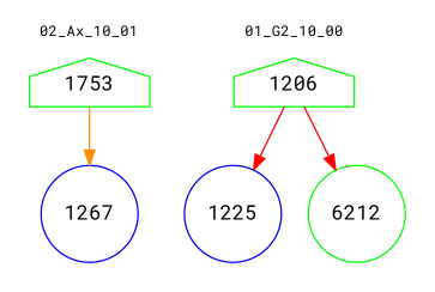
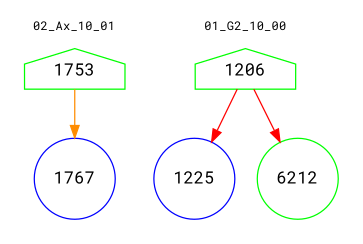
  digraph {
    fontname="Roboto Mono"
    node [color=green fontname="Roboto Mono" shape=circle]
    edge [color=red fontname="Roboto Mono"]
    n1 [label=1753 shape=house]
-   n2 [color=blue label=1267]
+   n2 [color=blue label=1767]
    n3 [label=1206 shape=house]
    n4 [color=blue label=1225]
    n5 [label=6212]
    subgraph cluster_1 {
      color=white
      fontsize=10
      label="02_Ax_10_01"
      n1
      n2
    }
    subgraph cluster_2 {
      color=white
      fontsize=10
      label="01_G2_10_00"
      n3
      n4
      n5
    }
    n1 -> n2 [color=darkorange]
    n3 -> n4
    n3 -> n5
  }
